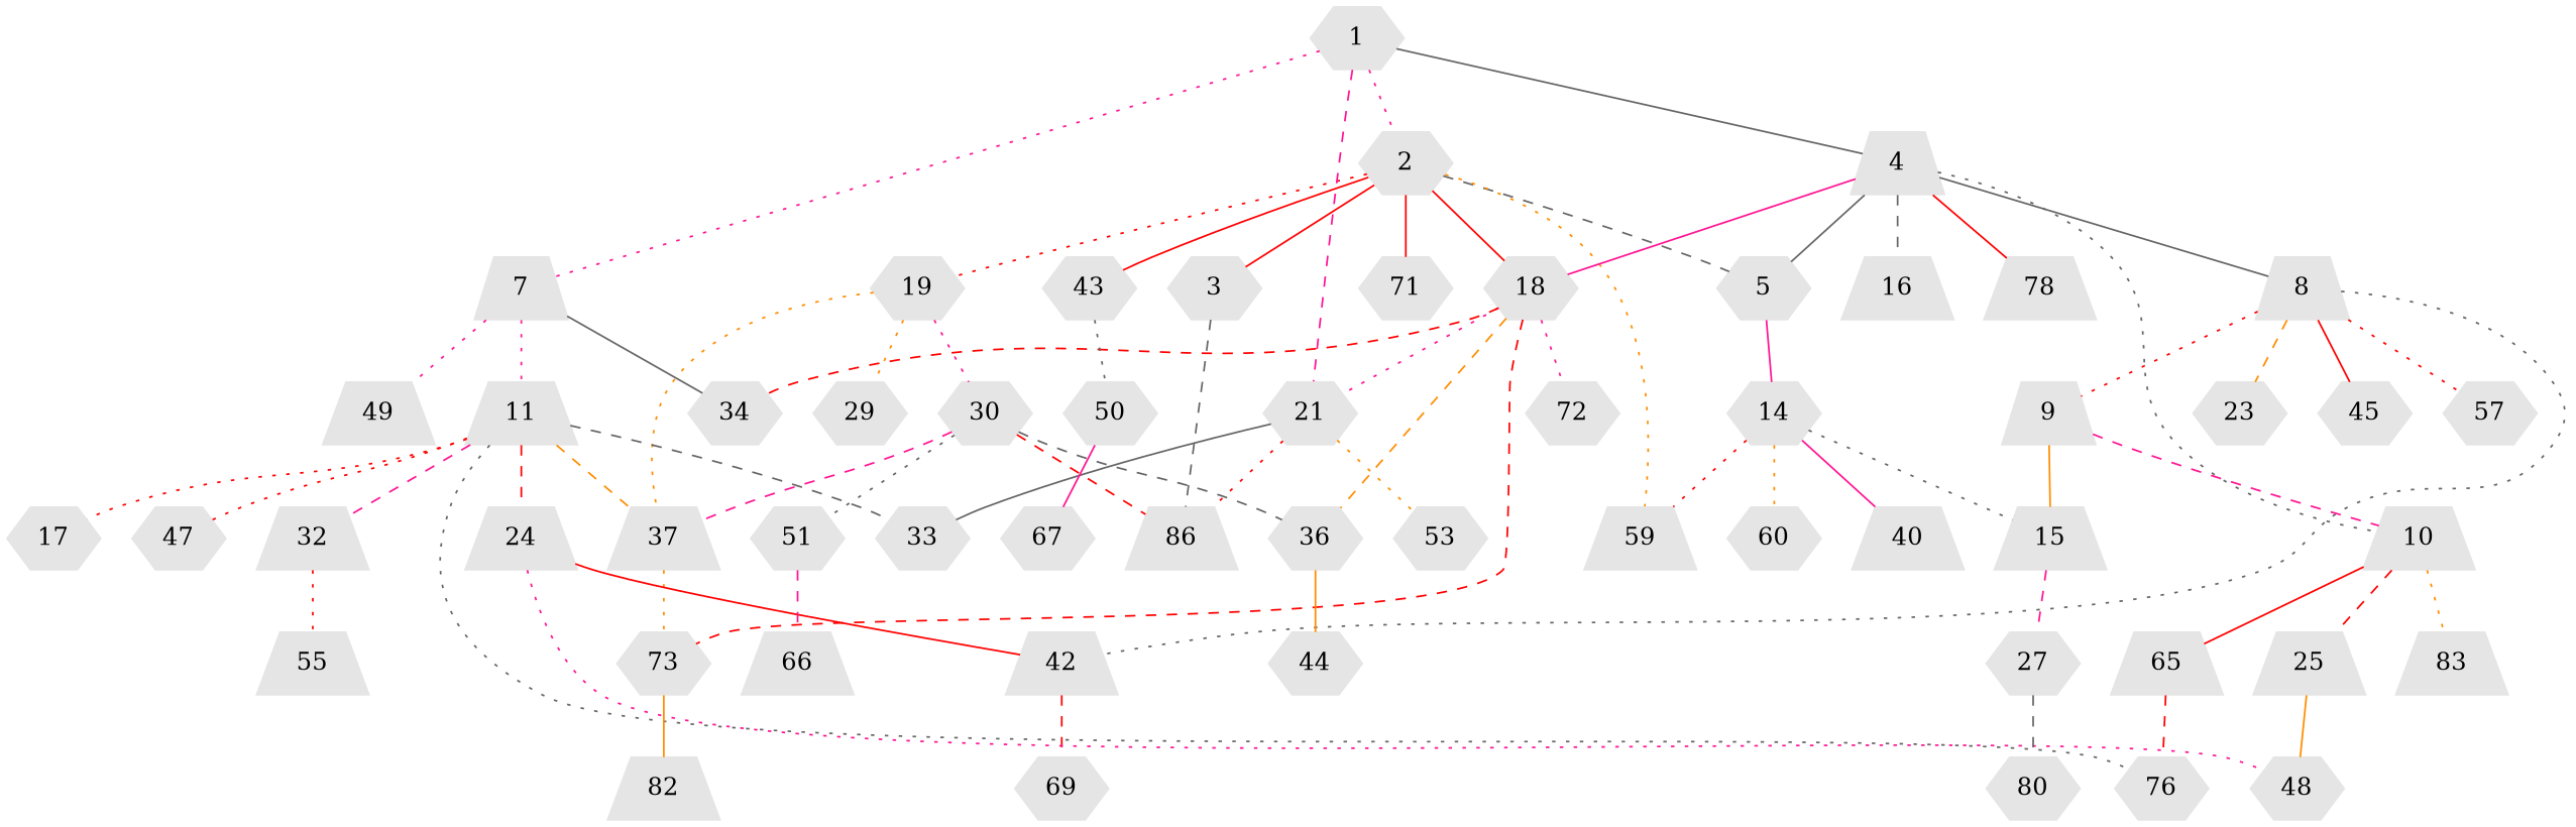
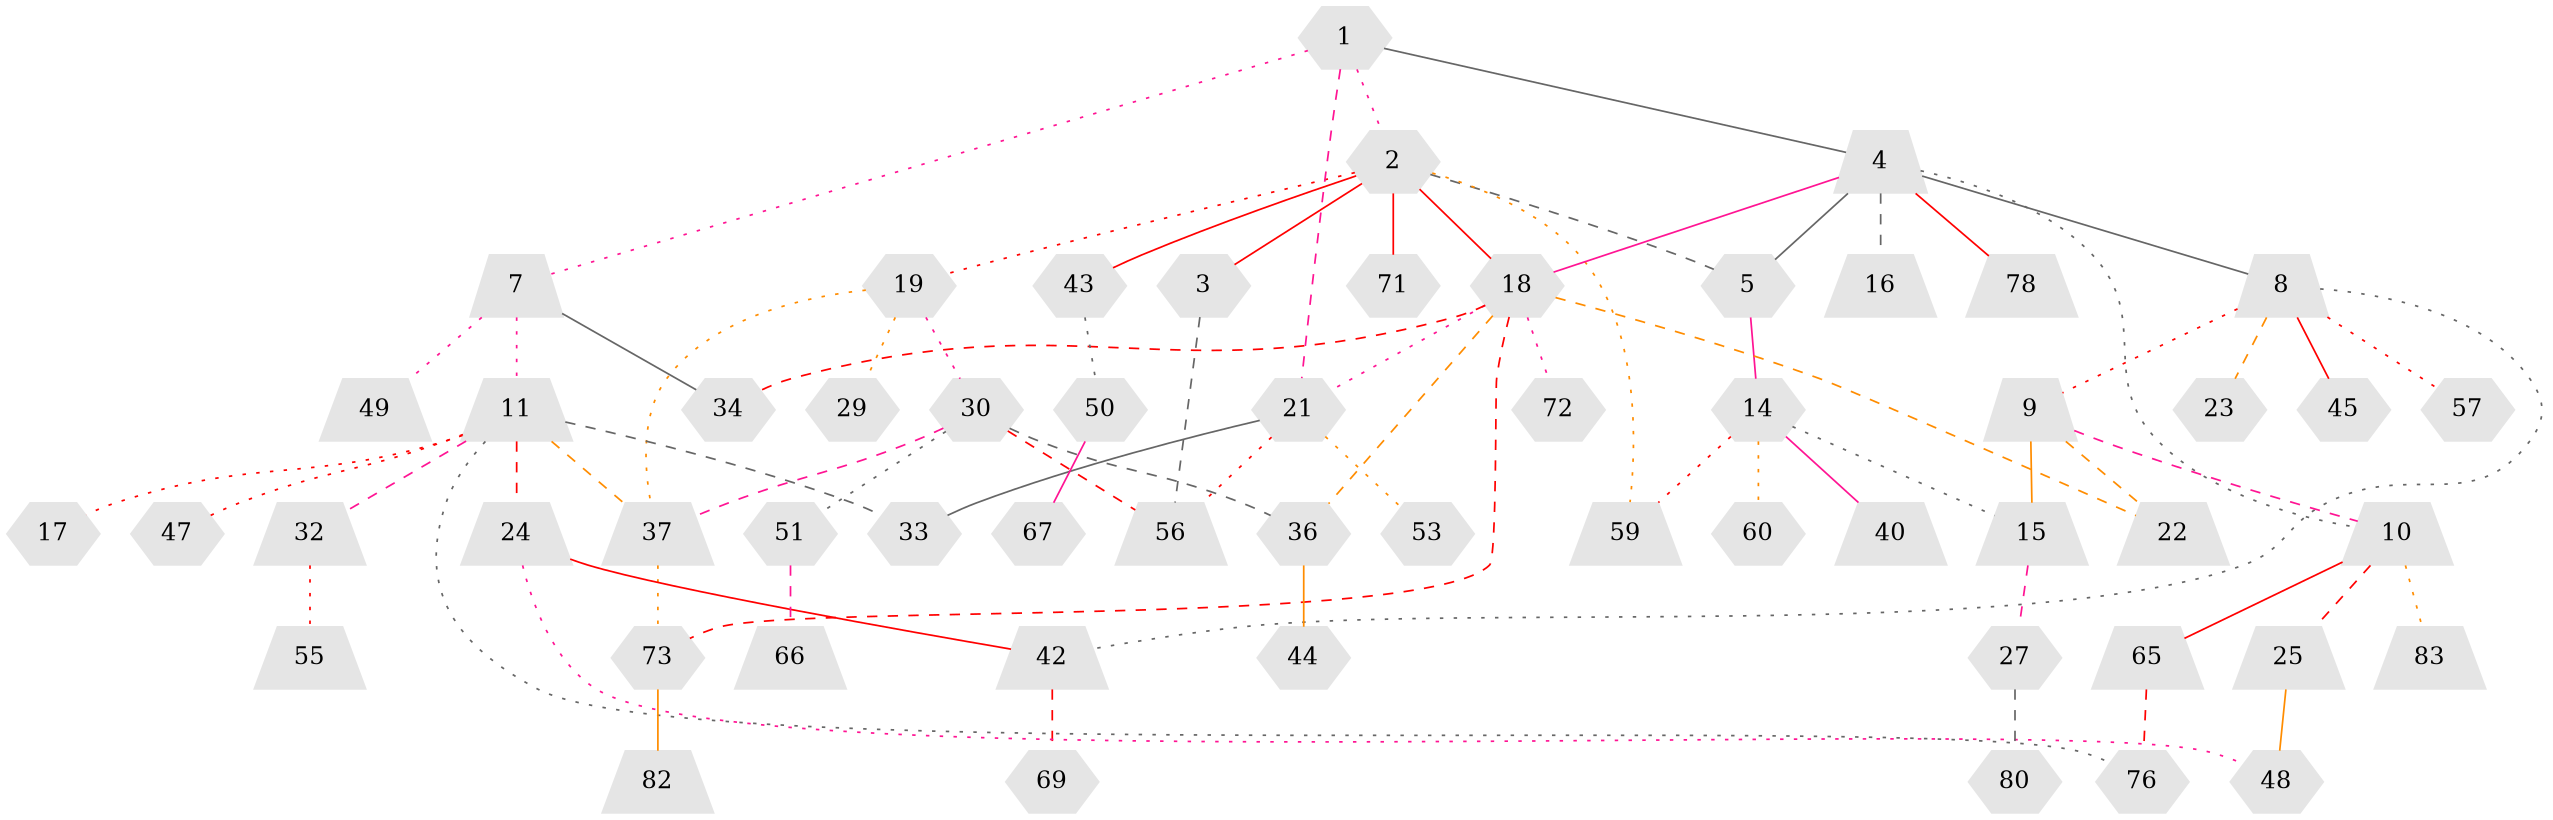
  graph {
    node [color=gray90 shape=hexagon style=filled]
    edge [color=red style=dotted]
    2 [super="+12"]
    3 [super="+61"]
    5
    18 [super="+58"]
    19 [super="+20"]
    43
    59 [shape=trapezium super="+62"]
    71
    1
    4 [shape=trapezium super="+6"]
    7 [shape=trapezium]
    21 [super="+84"]
    8 [shape=trapezium super="+47"]
    10 [shape=trapezium super="+77"]
    16 [shape=trapezium]
    78 [shape=trapezium]
    11 [shape=trapezium super="+13"]
    34
    49 [shape=trapezium]
-   56 [shape=trapezium label=86]
+   56 [shape=trapezium]
    33 [super="+54"]
    53
    14 [super="+31"]
+   22 [shape=trapezium super="+74"]
    36 [super="+63"]
    72
    73 [super="+75"]
    37 [shape=trapezium super="+38"]
    29
    30 [super="+41"]
    50 [super="+52"]
    9 [shape=trapezium super="+28"]
    23 [super="+26"]
    42 [shape=trapezium super="+64"]
    45
    57
    25 [shape=trapezium super="+39"]
    65 [shape=trapezium super="+81"]
    83 [shape=trapezium]
    15 [shape=trapezium]
    40 [shape=trapezium]
    60
    17
    24 [shape=trapezium]
    32 [shape=trapezium super="+35"]
    n46 [label=47]
    76
    69
    27 [super="+68"]
    48 [super="+70"]
    55 [shape=trapezium super="+79"]
    80
    44
    82 [shape=trapezium]
    51
    66 [shape=trapezium]
    67
    2 -- 3 [style=solid]
    2 -- 5 [color=gray40 style=dashed]
    2 -- 18 [style=solid]
    2 -- 19
    2 -- 43 [style=solid]
    2 -- 59 [color=darkorange]
    2 -- 71 [style=solid]
    3 -- 56 [color=gray40 style=dashed]
    5 -- 14 [color=deeppink style=solid]
    18 -- 21 [color=deeppink]
    18 -- 34 [style=dashed]
+   18 -- 22 [color=darkorange style=dashed]
    18 -- 36 [color=darkorange style=dashed]
    18 -- 72 [color=deeppink]
    18 -- 73 [style=dashed]
    19 -- 37 [color=darkorange]
    19 -- 29 [color=darkorange]
    19 -- 30 [color=deeppink]
    43 -- 50 [color=gray40]
    1 -- 2 [color=deeppink]
    1 -- 4 [color=gray40 style=solid]
    1 -- 7 [color=deeppink]
    1 -- 21 [color=deeppink style=dashed]
    4 -- 5 [color=gray40 style=solid]
    4 -- 18 [color=deeppink style=solid]
    4 -- 8 [color=gray40 style=solid]
    4 -- 10 [color=gray40]
    4 -- 16 [color=gray40 style=dashed]
    4 -- 78 [style=solid]
    7 -- 11 [color=deeppink weight=2]
    7 -- 34 [color=gray40 style=solid]
    7 -- 49 [color=deeppink]
    21 -- 56
    21 -- 33 [color=gray40 style=solid]
    21 -- 53 [color=darkorange]
    8 -- 9
    8 -- 23 [color=darkorange style=dashed]
    8 -- 42 [color=gray40]
    8 -- 45 [style=solid]
    8 -- 57
    10 -- 25 [style=dashed]
    10 -- 65 [style=solid]
    10 -- 83 [color=darkorange]
    11 -- 33 [color=gray40 style=dashed]
    11 -- 37 [color=darkorange style=dashed]
    11 -- 17
    11 -- 24 [style=dashed]
    11 -- 32 [color=deeppink style=dashed]
    11 -- n46
    11 -- 76 [color=gray40]
    14 -- 59
    14 -- 15 [color=gray40]
    14 -- 40 [color=deeppink style=solid]
    14 -- 60 [color=darkorange]
    36 -- 44 [color=darkorange style=solid]
    73 -- 82 [color=darkorange style=solid]
    37 -- 73 [color=darkorange]
    30 -- 56 [style=dashed]
    30 -- 36 [color=gray40 style=dashed]
    30 -- 37 [color=deeppink style=dashed]
    30 -- 51 [color=gray40]
    50 -- 67 [color=deeppink style=solid]
    9 -- 10 [color=deeppink style=dashed]
+   9 -- 22 [color=darkorange style=dashed]
    9 -- 15 [color=darkorange style=solid]
    42 -- 69 [style=dashed]
    25 -- 48 [color=darkorange style=solid]
    65 -- 76 [style=dashed]
    15 -- 27 [color=deeppink style=dashed]
    24 -- 42 [style=solid]
    24 -- 48 [color=deeppink]
    32 -- 55
    27 -- 80 [color=gray40 style=dashed]
    51 -- 66 [color=deeppink style=dashed]
  }
